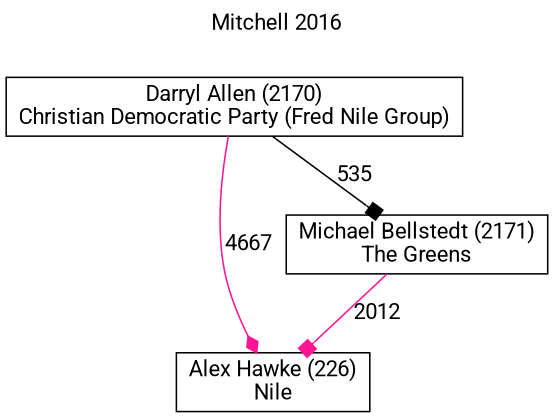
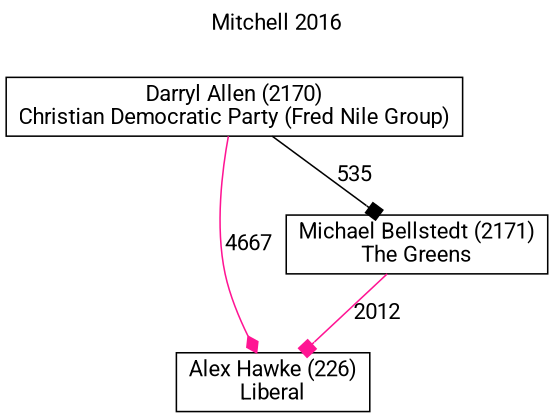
  digraph {
    label="Mitchell 2016"
    labelloc=t
    mclimit=10
    fontname=Roboto
    node [shape=box fontname=Roboto]
    edge [color=deeppink arrowhead=box fontname=Roboto]
-   n1 [label="Alex Hawke (226)\nNile"]
+   n1 [label="Alex Hawke (226)\nLiberal"]
    n2 [label="Michael Bellstedt (2171)\nThe Greens"]
    n3 [label="Darryl Allen (2170)\nChristian Democratic Party (Fred Nile Group)"]
    n2 -> n1 [label=2012]
    n3 -> n1 [label=4667 arrowhead=diamond]
    n3 -> n2 [label=535 color=black]
  }
